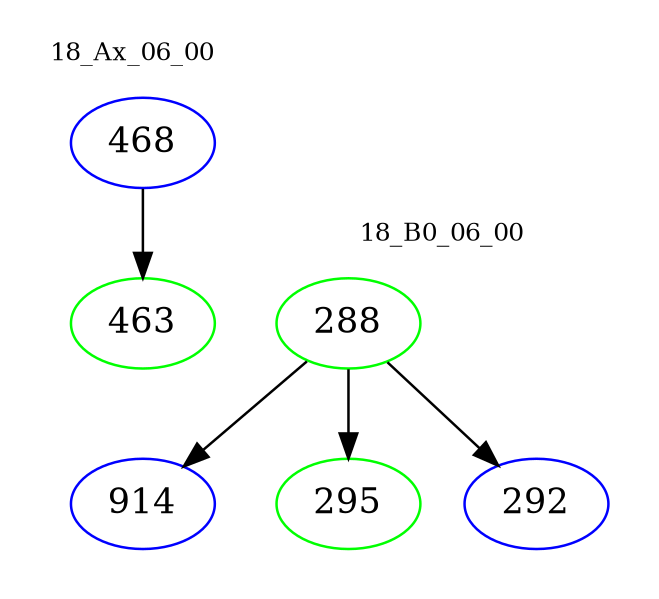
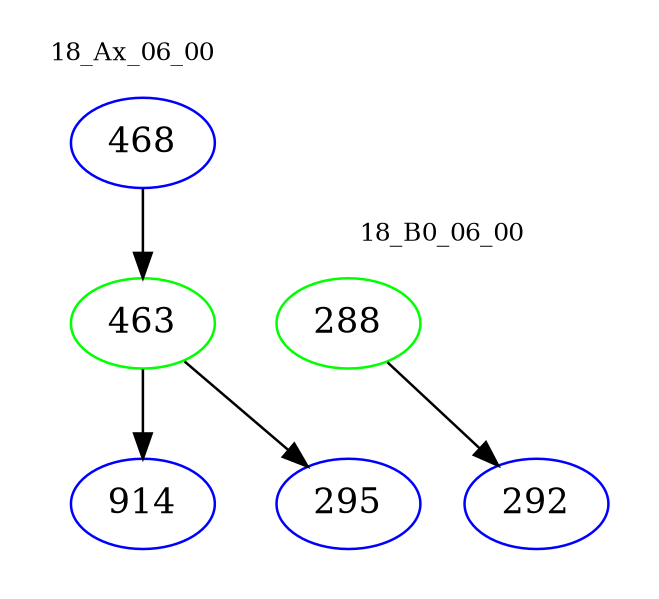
  digraph {
    node [color=blue]
    edge [color=black]
    n1 [label=468]
    n2 [color=green label=463]
    n3 [label=914]
    n4 [label=292]
    n5 [color=green label=288]
-   n6 [color=green label=295]
+   n6 [label=295]
    subgraph cluster_1 {
      color=white
      fontsize=10
      label="18_Ax_06_00"
      n1
      n2
      n3
    }
    subgraph cluster_2 {
      color=white
      fontsize=10
      label="18_B0_06_00"
      n4
      n5
      n6
    }
    n1 -> n2
-   n5 -> n3
+   n2 -> n3
    n5 -> n4
-   n5 -> n6
+   n2 -> n6
  }
